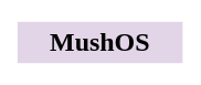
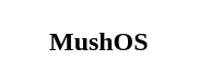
  <mxCell id="0" />
  <mxCell id="1" parent="0" />
- <mxCell id="2" value="&lt;p style=&quot;font-size: 32px;&quot;&gt;&lt;font face=&quot;Lucida Console&quot;&gt;&lt;b&gt;MushOS&lt;/b&gt;&lt;/font&gt;&lt;/p&gt;" style="rounded=0;whiteSpace=wrap;html=1;strokeColor=none;fillColor=#e1d5e7;" vertex="1" parent="1"><mxGeometry x="20" y="20" width="200" height="50" as="geometry" /></mxCell>
+ <mxCell id="2" value="&lt;p style=&quot;font-size: 32px;&quot;&gt;&lt;font face=&quot;Lucida Console&quot;&gt;&lt;b&gt;MushOS&lt;/b&gt;&lt;/font&gt;&lt;/p&gt;" style="rounded=0;whiteSpace=wrap;html=1;strokeColor=none;" vertex="1" parent="1"><mxGeometry x="20" y="20" width="200" height="50" as="geometry" /></mxCell>
